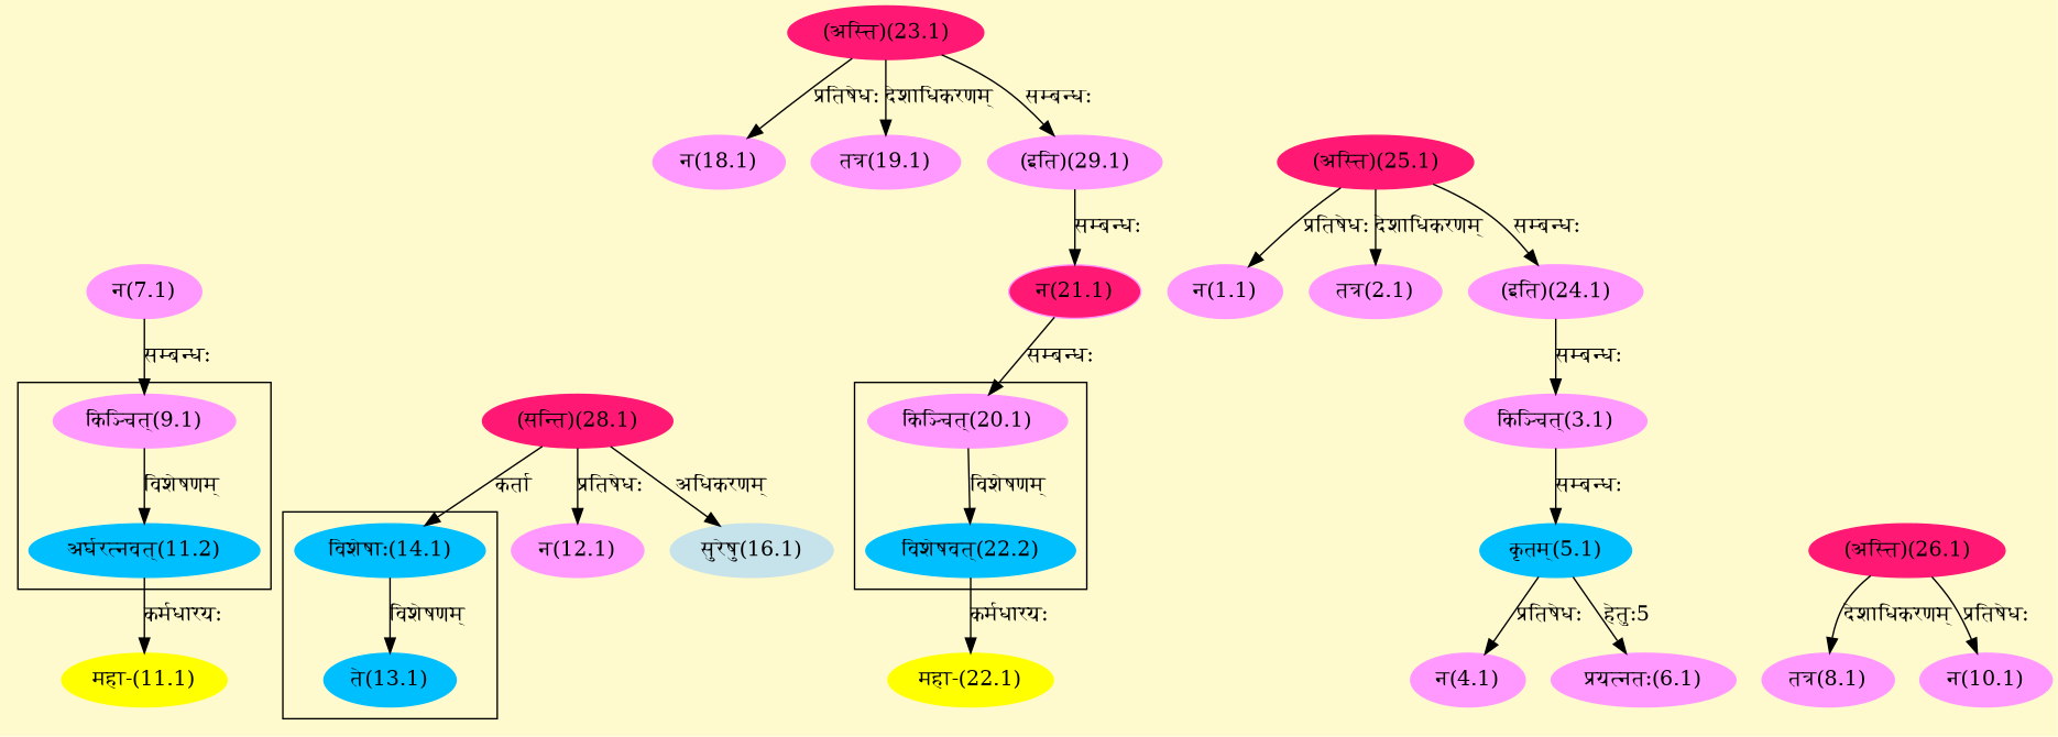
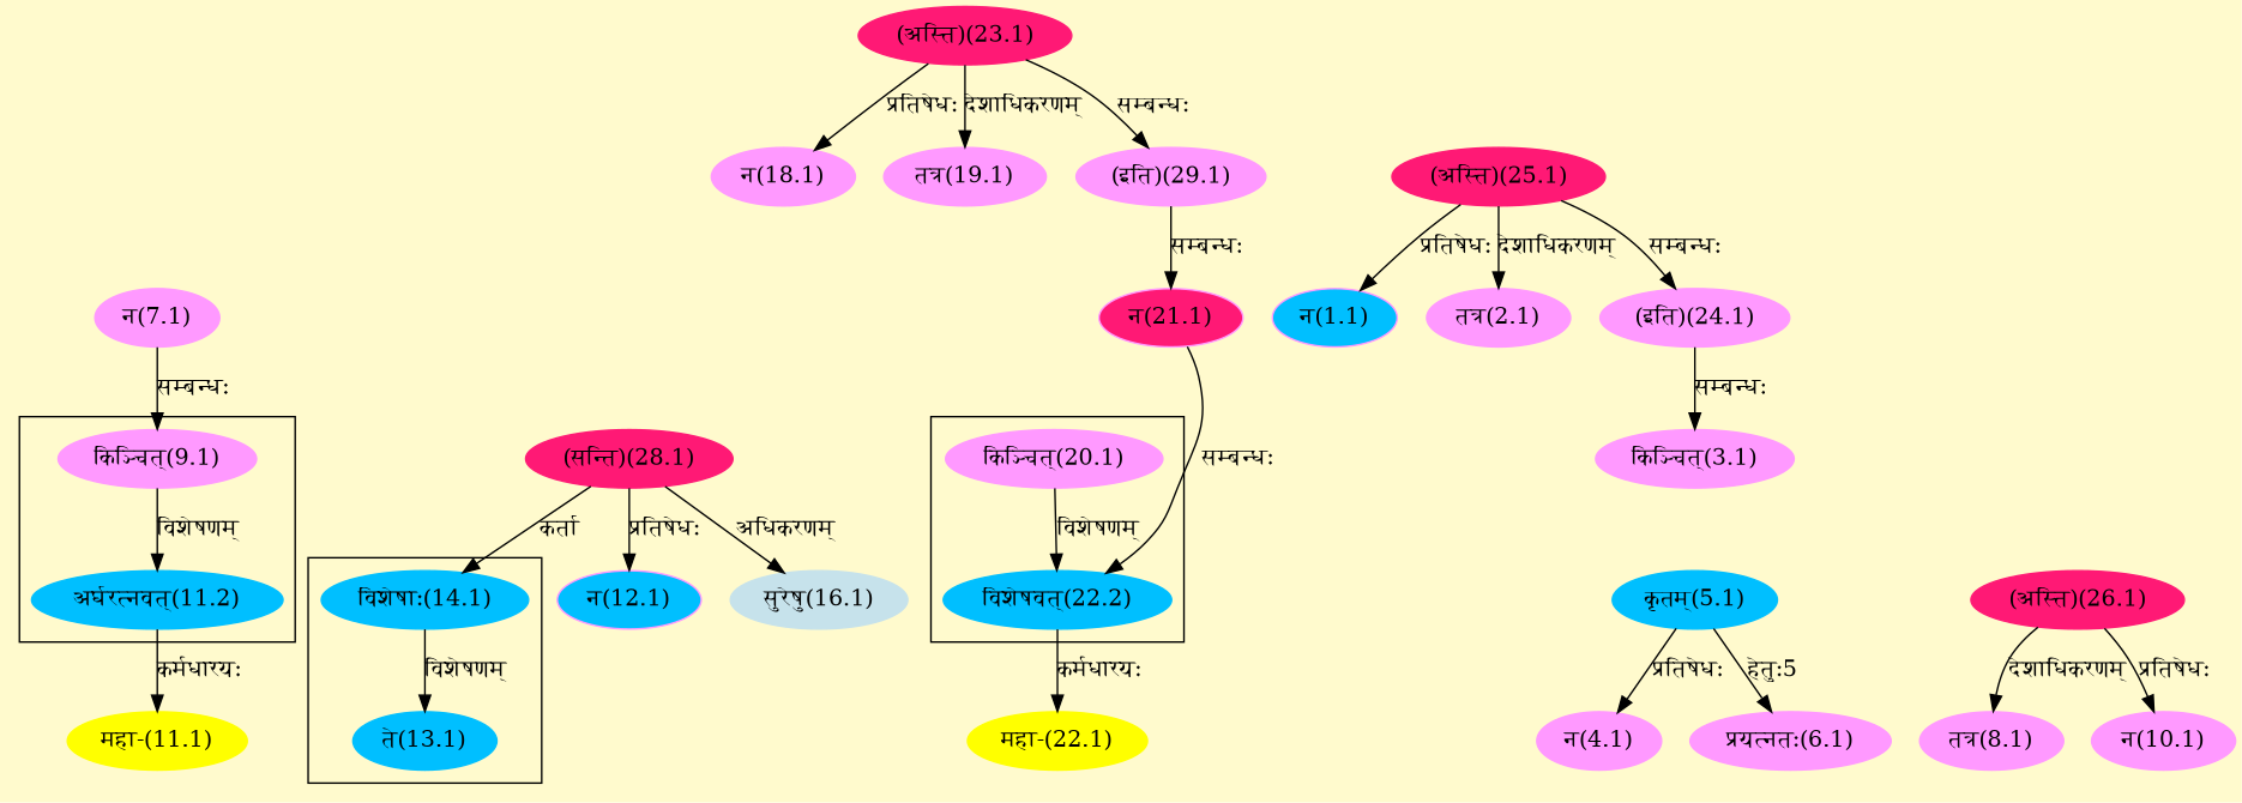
  digraph {
    bgcolor=lemonchiffon1
    compound=true
    rankdir=BT
    node [color="#FF99FF" style=filled]
    edge [dir=back]
    n1 [color="#00BFFF" label="अर्घरत्नवत्(11.2)"]
    n2 [label="किञ्चित्(9.1)"]
    n3 [color="#00BFFF" label="ते(13.1)"]
    n4 [color="#00BFFF" label="विशेषाः(14.1)"]
    n5 [color="#00BFFF" label="विशेषवत्(22.2)"]
    n6 [label="किञ्चित्(20.1)"]
    n7 [label="न(7.1)"]
    n8 [color="#FF1975" label="(सन्ति)(28.1)"]
    n9 [fillcolor="#FF1975" label="न(21.1)"]
    n10 [label="(इति)(29.1)"]
-   n11 [label="न(1.1)"]
+   n11 [label="न(1.1)" fillcolor="#00BFFF"]
    n12 [color="#FF1975" label="(अस्ति)(25.1)"]
    n13 [label="तत्र(2.1)"]
    n14 [label="किञ्चित्(3.1)"]
    n15 [label="(इति)(24.1)"]
    n16 [label="न(4.1)"]
    n17 [color="#00BFFF" label="कृतम्(5.1)"]
    n18 [label="प्रयत्नतः(6.1)"]
    n19 [color="#FF1975" label="(अस्ति)(26.1)"]
    n20 [label="तत्र(8.1)"]
    n21 [label="न(10.1)"]
    n22 [color="#FFFF00" label="महा-(11.1)"]
-   n23 [label="न(12.1)"]
+   n23 [label="न(12.1)" fillcolor="#00BFFF"]
    n24 [color="#C6E2EB" label="सुरेषु(16.1)"]
    n25 [label="न(18.1)"]
    n26 [color="#FF1975" label="(अस्ति)(23.1)"]
    n27 [label="तत्र(19.1)"]
    n28 [color="#FFFF00" label="महा-(22.1)"]
    subgraph cluster_1 {
      n1
      n2
    }
    subgraph cluster_2 {
      n3
      n4
    }
    subgraph cluster_3 {
      n5
      n6
    }
    n1 -> n2 [label="विशेषणम्"]
    n2 -> n7 [label="सम्बन्धः"]
    n3 -> n4 [label="विशेषणम्"]
    n4 -> n8 [label="कर्ता"]
    n5 -> n6 [label="विशेषणम्"]
-   n6 -> n9 [label="सम्बन्धः"]
+   n5 -> n9 [label="सम्बन्धः"]
    n9 -> n10 [label="सम्बन्धः"]
    n10 -> n26 [label="सम्बन्धः"]
    n11 -> n12 [label="प्रतिषेधः"]
    n13 -> n12 [label="देशाधिकरणम्"]
    n14 -> n15 [label="सम्बन्धः"]
    n15 -> n12 [label="सम्बन्धः"]
    n16 -> n17 [label="प्रतिषेधः"]
-   n17 -> n14 [label="सम्बन्धः"]
    n18 -> n17 [label="हेतुः5"]
    n20 -> n19 [label="देशाधिकरणम्"]
    n21 -> n19 [label="प्रतिषेधः"]
    n22 -> n1 [label="कर्मधारयः"]
    n23 -> n8 [label="प्रतिषेधः"]
    n24 -> n8 [label="अधिकरणम्"]
    n25 -> n26 [label="प्रतिषेधः"]
    n27 -> n26 [label="देशाधिकरणम्"]
    n28 -> n5 [label="कर्मधारयः"]
  }
